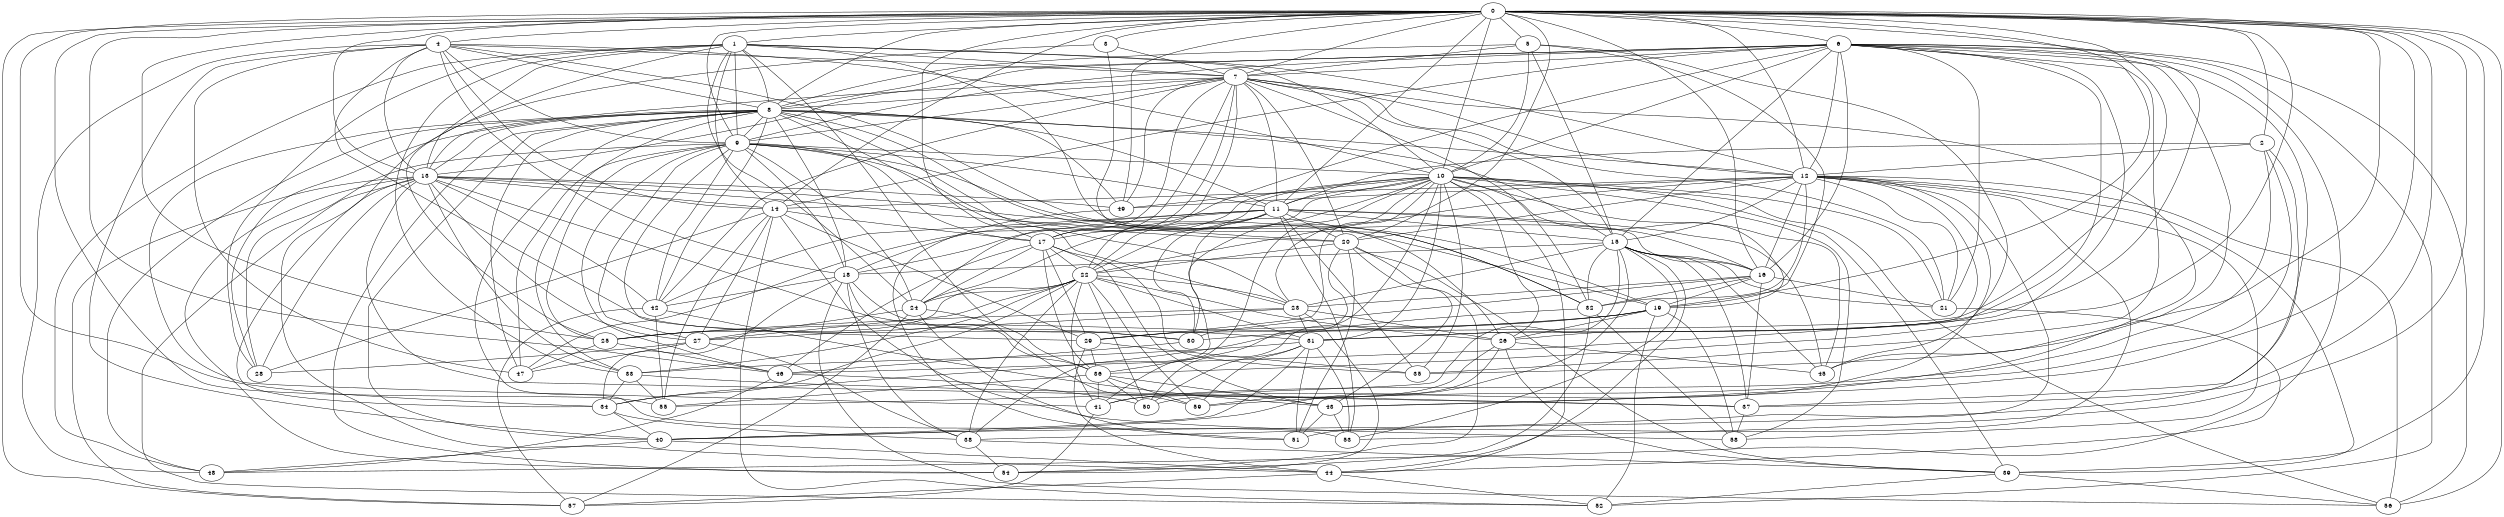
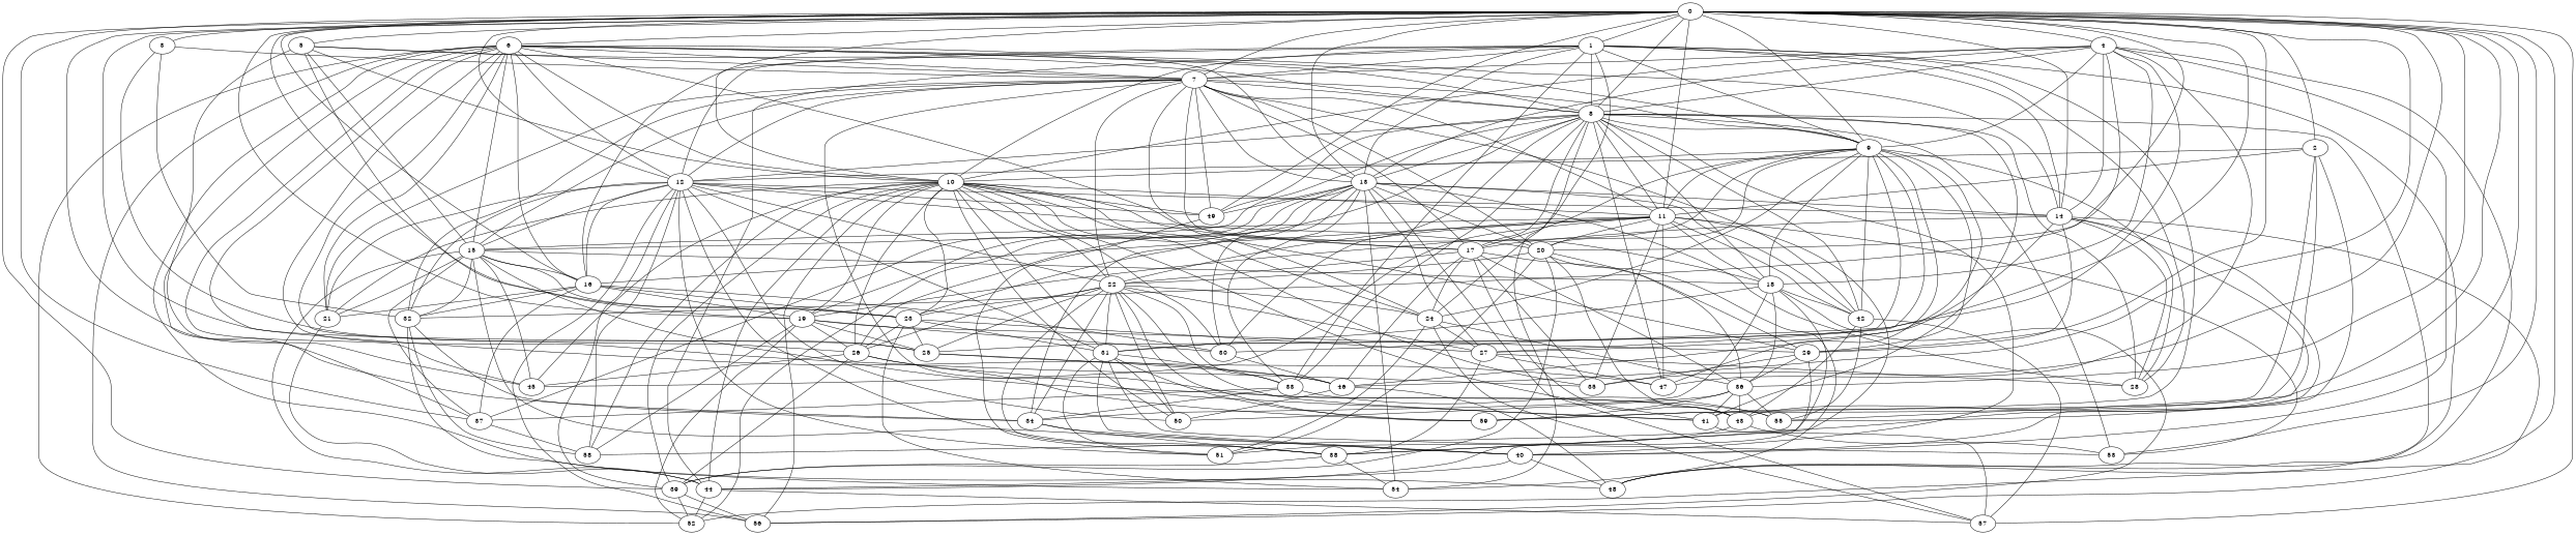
  strict graph {
    node [w=7]
    edge [w=-15]
    0 [w=-16]
    1 [w=-12]
    2 [w=6]
    3 [w=5]
    4 [w=-11]
    5 [w=-3]
    6
    7 [w=-8]
    8
    9 [w=9]
    10 [w=-10]
    11 [w=15]
    12
    13 [w=-3]
    14 [w=9]
    16 [w=5]
    19 [w=10]
    20 [w=-9]
    23 [w=10]
    25 [w=-6]
    29
    31 [w=9]
    34 [w=4]
    35 [w=11]
    36 [w=-12]
    37 [w=-4]
    39 [w=4]
    43 [w=-9]
    46 [w=-5]
    49 [w=-4]
    53 [w=-11]
    55 [w=-3]
    56 [w=15]
    57 [w=3]
    24 [w=3]
    28 [w=-15]
    33 [w=-15]
    44 [w=-11]
    48 [w=14]
    59 [w=-14]
    40 [w=10]
    41 [w=-9]
    32 [w=4]
    18 [w=5]
    30 [w=-16]
    47
    15 [w=-5]
    45 [w=-15]
    17 [w=9]
    21 [w=-13]
    26 [w=8]
    52 [w=-15]
    22 [w=16]
    42 [w=-14]
    54 [w=11]
    27 [w=-3]
    50 [w=3]
    58 [w=-6]
    38 [w=-6]
    51 [w=13]
    0 -- 1 [w=-3]
    0 -- 2 [w=10]
    0 -- 3
    0 -- 4 [w=11]
    0 -- 5 [w=7]
    0 -- 6 [w=-2]
    0 -- 7
    0 -- 8 [w=11]
    0 -- 9 [w=-2]
    0 -- 10 [w=12]
    0 -- 11 [w=-8]
    0 -- 12 [w=-9]
    0 -- 13 [w=14]
    0 -- 14 [w=-12]
    0 -- 16 [w=6]
    0 -- 19 [w=2]
    0 -- 20 [w=5]
    0 -- 23 [w=-13]
    0 -- 25 [w=13]
    0 -- 29 [w=3]
    0 -- 31 [w=11]
    0 -- 34 [w=-12]
    0 -- 35 [w=12]
    0 -- 36 [w=11]
    0 -- 37 [w=3]
    0 -- 39 [w=8]
    0 -- 43 [w=8]
    0 -- 46 [w=2]
    0 -- 49 [w=-10]
    0 -- 53
    0 -- 55 [w=-6]
    0 -- 56 [w=-5]
    0 -- 57 [w=-10]
    1 -- 7 [w=12]
    1 -- 8
    1 -- 9 [w=-11]
    1 -- 10 [w=12]
    1 -- 12 [w=14]
    1 -- 13 [w=14]
    1 -- 14 [w=-2]
    1 -- 16 [w=-8]
    1 -- 24 [w=7]
    1 -- 28 [w=13]
    1 -- 33 [w=11]
    1 -- 44 [w=4]
    1 -- 48 [w=14]
    1 -- 59 [w=13]
    2 -- 11 [w=-3]
    2 -- 12 [w=-10]
    2 -- 59 [w=-9]
    2 -- 40 [w=5]
    2 -- 41
    3 -- 7 [w=6]
    3 -- 25 [w=4]
    3 -- 32 [w=-11]
    4 -- 7 [w=8]
    4 -- 8
    4 -- 9 [w=-13]
    4 -- 10 [w=-3]
    4 -- 13 [w=14]
    4 -- 14 [w=15]
    4 -- 48 [w=-4]
    4 -- 40 [w=-8]
    4 -- 32 [w=11]
    4 -- 18 [w=3]
    4 -- 30 [w=2]
    4 -- 47 [w=7]
    5 -- 7 [w=-14]
    5 -- 8 [w=-2]
    5 -- 10 [w=-14]
    5 -- 19 [w=-14]
    5 -- 15 [w=11]
    5 -- 45 [w=-7]
    6 -- 7 [w=6]
    6 -- 8 [w=15]
    6 -- 9 [w=-7]
    6 -- 10 [w=-10]
    6 -- 12 [w=-9]
    6 -- 13 [w=-2]
    6 -- 14 [w=-11]
    6 -- 16 [w=6]
    6 -- 35 [w=-4]
    6 -- 37 [w=-2]
    6 -- 46 [w=12]
    6 -- 56 [w=-2]
    6 -- 48 [w=-9]
    6 -- 15
    6 -- 45 [w=15]
    6 -- 17 [w=10]
    6 -- 21
    6 -- 26 [w=-6]
    6 -- 52 [w=10]
    7 -- 8 [w=-9]
    7 -- 9 [w=-8]
    7 -- 11 [w=16]
    7 -- 12 [w=8]
    7 -- 13 [w=9]
    7 -- 20 [w=4]
    7 -- 43 [w=-11]
    7 -- 49
    7 -- 24 [w=-2]
    7 -- 32 [w=14]
    7 -- 18 [w=-6]
    7 -- 15 [w=-16]
    7 -- 17 [w=10]
    7 -- 21 [w=11]
    7 -- 22 [w=9]
    7 -- 42 [w=8]
    8 -- 9 [w=3]
    8 -- 11 [w=10]
    8 -- 12 [w=10]
    8 -- 13 [w=-11]
    8 -- 23 [w=6]
    8 -- 49 [w=-2]
    8 -- 53 [w=-13]
    8 -- 28 [w=14]
    8 -- 33
    8 -- 48 [w=11]
    8 -- 40 [w=6]
    8 -- 41 [w=3]
    8 -- 18 [w=12]
    8 -- 47 [w=-9]
    8 -- 15 [w=14]
    8 -- 17 [w=10]
    8 -- 26 [w=5]
    8 -- 42 [w=-12]
    8 -- 54 [w=10]
    9 -- 10 [w=6]
    9 -- 11 [w=-11]
    9 -- 19 [w=-4]
    9 -- 20 [w=10]
    9 -- 25 [w=-3]
    9 -- 29 [w=7]
    9 -- 46 [w=-9]
    9 -- 24 [w=3]
    9 -- 28 [w=-12]
    9 -- 18 [w=7]
    9 -- 47 [w=5]
    9 -- 17 [w=-8]
    9 -- 42 [w=10]
    9 -- 27 [w=-16]
    10 -- 11
    10 -- 19 [w=7]
    10 -- 23 [w=13]
    10 -- 29 [w=12]
    10 -- 31 [w=-5]
    10 -- 35 [w=-11]
    10 -- 39 [w=-6]
    10 -- 49 [w=-4]
    10 -- 56 [w=-16]
    10 -- 24 [w=-2]
    10 -- 44 [w=13]
    10 -- 41 [w=15]
    10 -- 30 [w=-14]
    10 -- 45 [w=-16]
    10 -- 17 [w=-7]
    10 -- 21 [w=13]
    10 -- 26 [w=-11]
    10 -- 22 [w=13]
    10 -- 50 [w=3]
    10 -- 58 [w=10]
    11 -- 16 [w=6]
    11 -- 20 [w=8]
    11 -- 35 [w=-2]
    11 -- 53 [w=-7]
    11 -- 18
    11 -- 30 [w=-9]
    11 -- 47 [w=11]
    11 -- 15 [w=16]
    11 -- 45 [w=7]
    11 -- 22 [w=-9]
    11 -- 42 [w=16]
    11 -- 38 [w=11]
    12 -- 14 [w=-4]
    12 -- 16 [w=2]
    12 -- 20 [w=-13]
    12 -- 31 [w=-2]
    12 -- 39
    12 -- 49 [w=5]
    12 -- 56 [w=-16]
    12 -- 32 [w=14]
    12 -- 15 [w=8]
    12 -- 21 [w=6]
    12 -- 22 [w=8]
    12 -- 50 [w=14]
    12 -- 58 [w=3]
    12 -- 38 [w=8]
    12 -- 51 [w=-10]
    13 -- 14 [w=-7]
    13 -- 19 [w=-3]
    13 -- 20 [w=-13]
    13 -- 34 [w=7]
    13 -- 37
    13 -- 49 [w=15]
    13 -- 57 [w=6]
    13 -- 28 [w=-16]
    13 -- 33 [w=2]
    13 -- 30 [w=14]
    13 -- 52 [w=13]
    13 -- 42 [w=13]
    13 -- 54 [w=-3]
    13 -- 27 [w=11]
    14 -- 29 [w=12]
    14 -- 55
    14 -- 28 [w=6]
    14 -- 17
    14 -- 52 [w=15]
    14 -- 27 [w=-7]
    14 -- 58
    16 -- 19 [w=9]
    16 -- 23 [w=-10]
    16 -- 37 [w=5]
    16 -- 32 [w=7]
    16 -- 30 [w=-10]
    16 -- 21 [w=-7]
    19 -- 25 [w=-9]
    19 -- 29 [w=13]
    19 -- 30 [w=15]
    19 -- 26 [w=-4]
    19 -- 52 [w=-13]
    19 -- 58 [w=4]
    20 -- 36 [w=-10]
    20 -- 39 [w=9]
    20 -- 43 [w=-5]
    20 -- 22 [w=12]
    20 -- 54 [w=13]
    20 -- 51 [w=5]
    23 -- 25 [w=14]
    23 -- 31 [w=-16]
    23 -- 26 [w=7]
    23 -- 54 [w=2]
    23 -- 27 [w=-11]
    25 -- 46 [w=11]
    25 -- 47 [w=9]
    29 -- 35 [w=14]
    29 -- 36 [w=2]
    29 -- 44 [w=-10]
    31 -- 53 [w=2]
    31 -- 33 [w=-8]
    31 -- 59 [w=2]
    31 -- 40 [w=-2]
    31 -- 50 [w=7]
    31 -- 51 [w=16]
    34 -- 40 [w=9]
    34 -- 38 [w=-6]
    36 -- 43 [w=-14]
    36 -- 55 [w=-2]
    36 -- 59 [w=9]
    36 -- 41 [w=-13]
    36 -- 50 [w=-2]
    37 -- 58 [w=-4]
    39 -- 56 [w=-8]
    39 -- 52 [w=13]
    43 -- 53 [w=-7]
    43 -- 51 [w=15]
    46 -- 48 [w=-9]
    46 -- 50 [w=-13]
    49 -- 51 [w=-10]
    24 -- 36 [w=-11]
    24 -- 57 [w=15]
    24 -- 27 [w=9]
    24 -- 51 [w=-11]
    33 -- 34 [w=6]
    33 -- 37
    33 -- 55 [w=-3]
    44 -- 57 [w=10]
    44 -- 52 [w=14]
    40 -- 44 [w=-11]
    40 -- 48 [w=-13]
    41 -- 57 [w=14]
    32 -- 34 [w=6]
    32 -- 54 [w=9]
    32 -- 58 [w=-9]
    18 -- 31
    18 -- 34 [w=-7]
    18 -- 36 [w=10]
    18 -- 56 [w=-4]
    18 -- 42 [w=13]
    18 -- 38 [w=-16]
    30 -- 46 [w=-4]
    15 -- 16 [w=-8]
    15 -- 23 [w=11]
    15 -- 37 [w=-14]
-   15 -- 53 [w=-10]
    15 -- 55 [w=13]
    15 -- 44 [w=16]
    15 -- 40 [w=10]
    15 -- 32 [w=-9]
    15 -- 18 [w=-3]
    15 -- 45 [w=5]
    15 -- 21 [w=4]
    17 -- 29 [w=10]
    17 -- 35 [w=-12]
    17 -- 36 [w=4]
    17 -- 43 [w=11]
    17 -- 46 [w=-4]
    17 -- 24 [w=7]
    17 -- 22 [w=-8]
    21 -- 44 [w=-9]
    26 -- 39 [w=8]
    26 -- 59 [w=-11]
    26 -- 41 [w=-9]
    26 -- 45 [w=15]
    22 -- 23 [w=-5]
    22 -- 25 [w=10]
    22 -- 31 [w=9]
    22 -- 34 [w=-16]
    22 -- 24 [w=-7]
    22 -- 33 [w=-13]
    22 -- 59 [w=6]
    22 -- 41 [w=-12]
    22 -- 26 [w=-9]
    22 -- 27 [w=-10]
    22 -- 50 [w=2]
    22 -- 38 [w=10]
    42 -- 43 [w=-10]
    42 -- 55 [w=9]
    42 -- 57 [w=3]
    27 -- 28 [w=-5]
    27 -- 47 [w=10]
    27 -- 38 [w=14]
    38 -- 39 [w=9]
    38 -- 54 [w=-10]
  }
